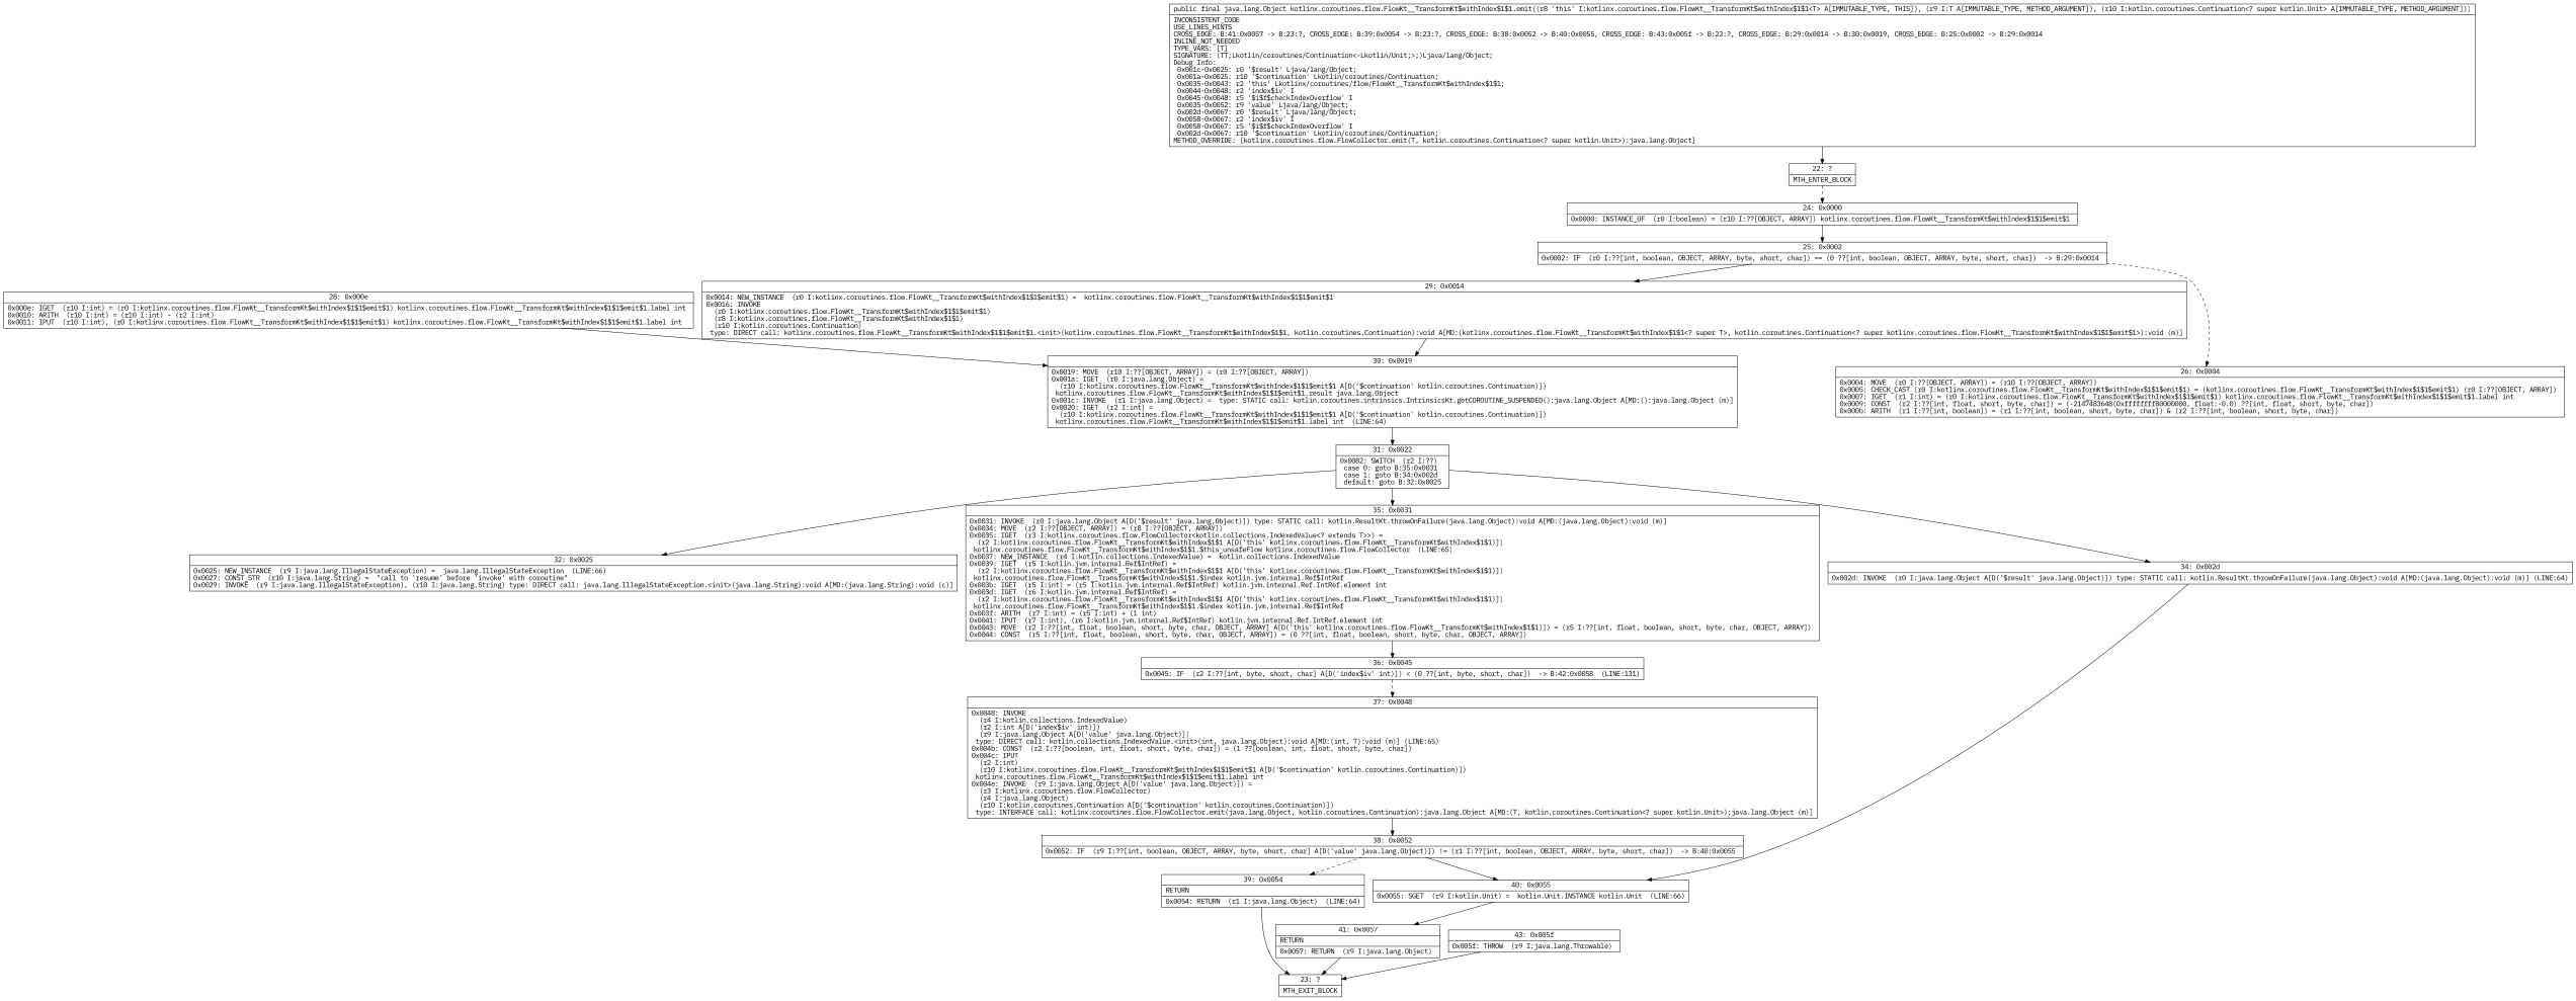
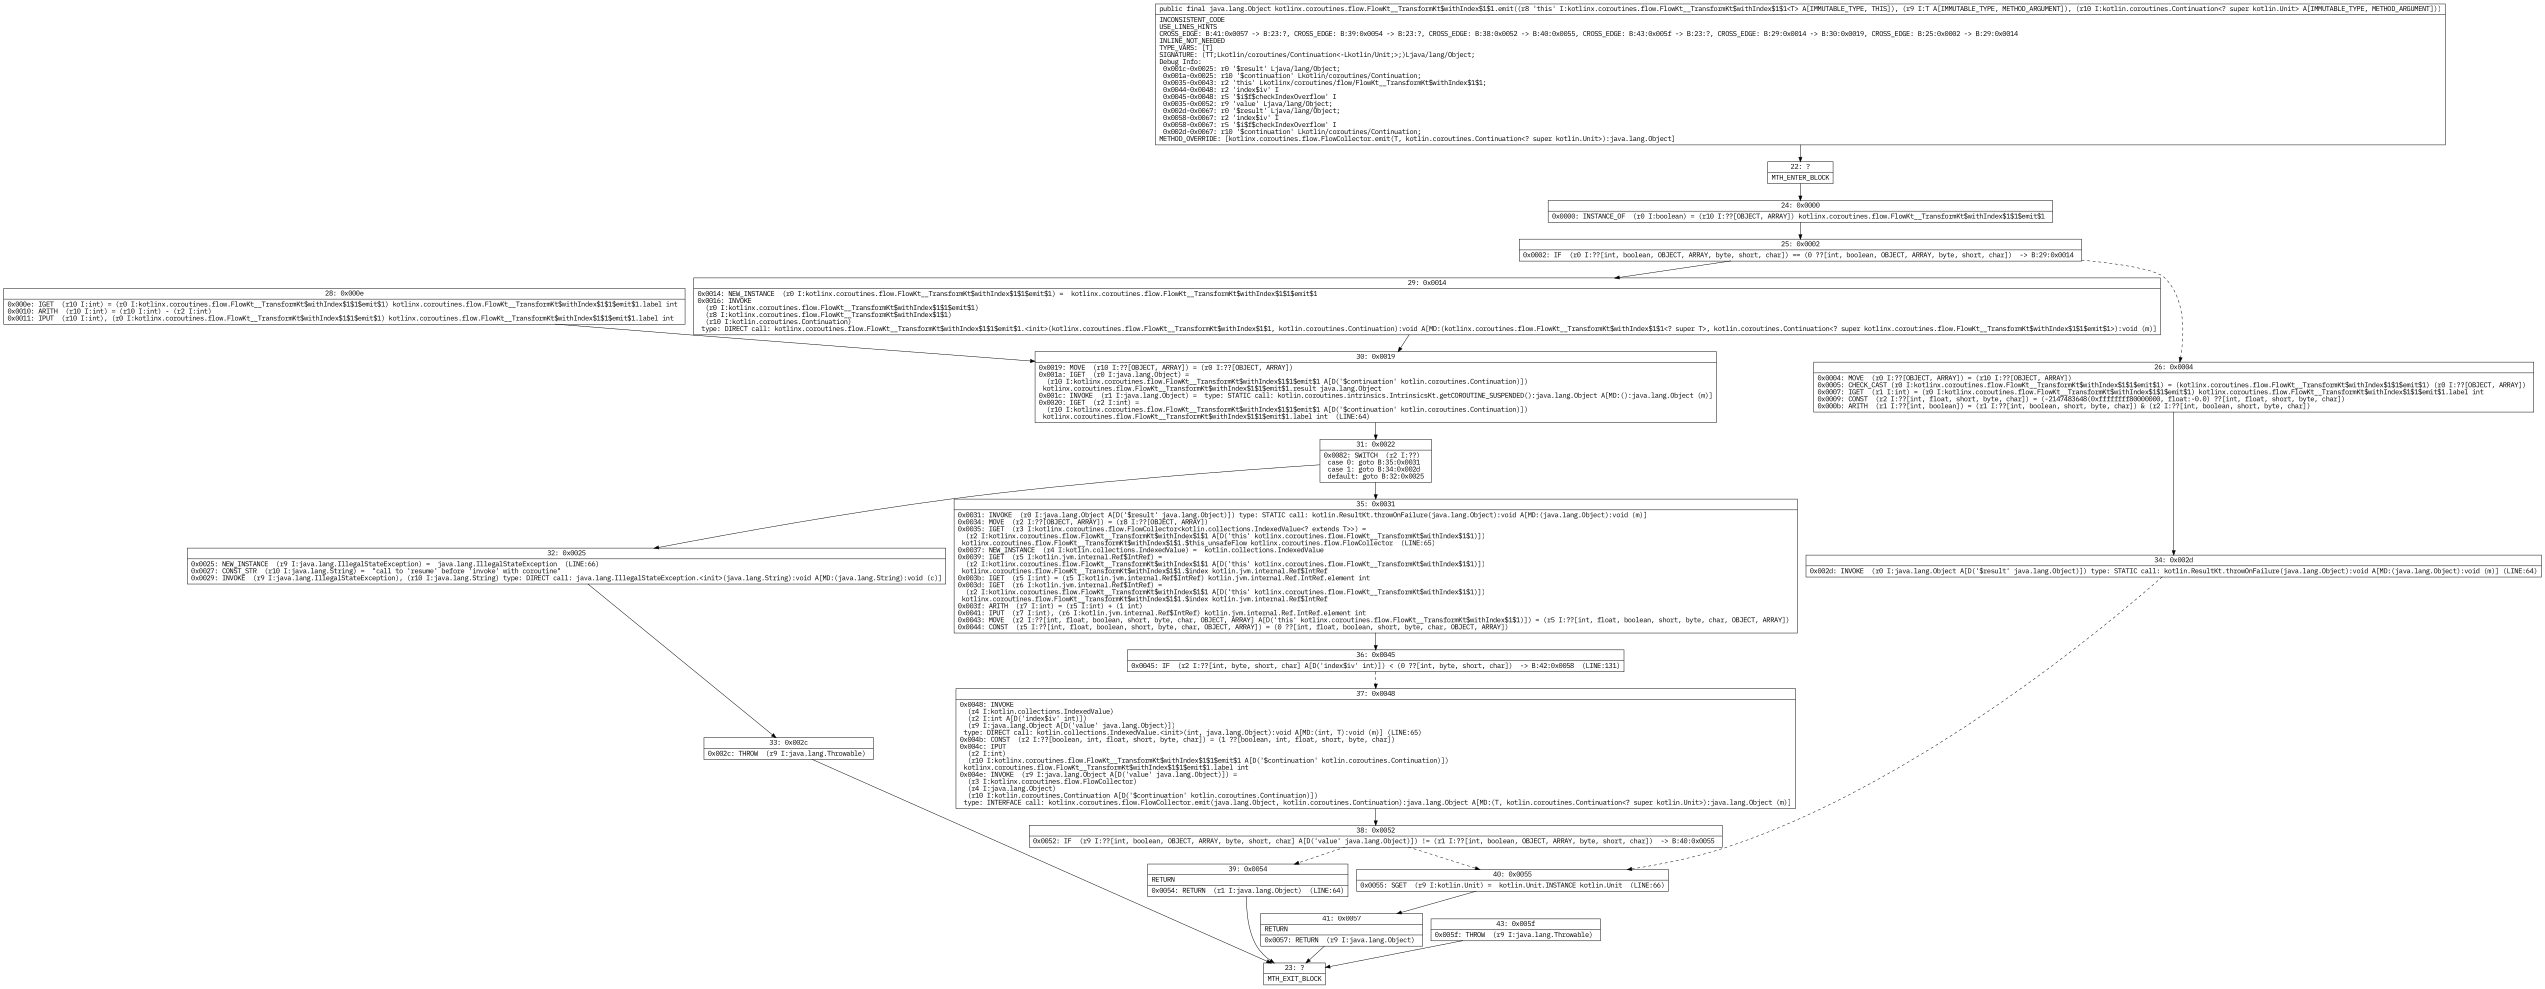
  digraph {
    fontname="IBM Plex Mono"
    node [fontname="IBM Plex Mono" shape=record]
    edge [fontname="IBM Plex Mono"]
    n1 [label="{22\:\ ?|MTH_ENTER_BLOCK\l}"]
    n2 [label="{24\:\ 0x0000|0x0000: INSTANCE_OF  (r0 I:boolean) = (r10 I:??[OBJECT, ARRAY]) kotlinx.coroutines.flow.FlowKt__TransformKt$withIndex$1$1$emit$1 \l}"]
    n3 [label="{25\:\ 0x0002|0x0002: IF  (r0 I:??[int, boolean, OBJECT, ARRAY, byte, short, char]) == (0 ??[int, boolean, OBJECT, ARRAY, byte, short, char])  \-\> B:29:0x0014 \l}"]
    n4 [label="{26\:\ 0x0004|0x0004: MOVE  (r0 I:??[OBJECT, ARRAY]) = (r10 I:??[OBJECT, ARRAY]) \l0x0005: CHECK_CAST (r0 I:kotlinx.coroutines.flow.FlowKt__TransformKt$withIndex$1$1$emit$1) = (kotlinx.coroutines.flow.FlowKt__TransformKt$withIndex$1$1$emit$1) (r0 I:??[OBJECT, ARRAY]) \l0x0007: IGET  (r1 I:int) = (r0 I:kotlinx.coroutines.flow.FlowKt__TransformKt$withIndex$1$1$emit$1) kotlinx.coroutines.flow.FlowKt__TransformKt$withIndex$1$1$emit$1.label int \l0x0009: CONST  (r2 I:??[int, float, short, byte, char]) = (\-2147483648(0xffffffff80000000, float:\-0.0) ??[int, float, short, byte, char]) \l0x000b: ARITH  (r1 I:??[int, boolean]) = (r1 I:??[int, boolean, short, byte, char]) & (r2 I:??[int, boolean, short, byte, char]) \l}"]
    n5 [label="{29\:\ 0x0014|0x0014: NEW_INSTANCE  (r0 I:kotlinx.coroutines.flow.FlowKt__TransformKt$withIndex$1$1$emit$1) =  kotlinx.coroutines.flow.FlowKt__TransformKt$withIndex$1$1$emit$1 \l0x0016: INVOKE  \l  (r0 I:kotlinx.coroutines.flow.FlowKt__TransformKt$withIndex$1$1$emit$1)\l  (r8 I:kotlinx.coroutines.flow.FlowKt__TransformKt$withIndex$1$1)\l  (r10 I:kotlin.coroutines.Continuation)\l type: DIRECT call: kotlinx.coroutines.flow.FlowKt__TransformKt$withIndex$1$1$emit$1.\<init\>(kotlinx.coroutines.flow.FlowKt__TransformKt$withIndex$1$1, kotlin.coroutines.Continuation):void A[MD:(kotlinx.coroutines.flow.FlowKt__TransformKt$withIndex$1$1\<? super T\>, kotlin.coroutines.Continuation\<? super kotlinx.coroutines.flow.FlowKt__TransformKt$withIndex$1$1$emit$1\>):void (m)]\l}"]
    n6 [label="{30\:\ 0x0019|0x0019: MOVE  (r10 I:??[OBJECT, ARRAY]) = (r0 I:??[OBJECT, ARRAY]) \l0x001a: IGET  (r0 I:java.lang.Object) = \l  (r10 I:kotlinx.coroutines.flow.FlowKt__TransformKt$withIndex$1$1$emit$1 A[D('$continuation' kotlin.coroutines.Continuation)])\l kotlinx.coroutines.flow.FlowKt__TransformKt$withIndex$1$1$emit$1.result java.lang.Object \l0x001c: INVOKE  (r1 I:java.lang.Object) =  type: STATIC call: kotlin.coroutines.intrinsics.IntrinsicsKt.getCOROUTINE_SUSPENDED():java.lang.Object A[MD:():java.lang.Object (m)]\l0x0020: IGET  (r2 I:int) = \l  (r10 I:kotlinx.coroutines.flow.FlowKt__TransformKt$withIndex$1$1$emit$1 A[D('$continuation' kotlin.coroutines.Continuation)])\l kotlinx.coroutines.flow.FlowKt__TransformKt$withIndex$1$1$emit$1.label int  (LINE:64)\l}"]
    n7 [label="{28\:\ 0x000e|0x000e: IGET  (r10 I:int) = (r0 I:kotlinx.coroutines.flow.FlowKt__TransformKt$withIndex$1$1$emit$1) kotlinx.coroutines.flow.FlowKt__TransformKt$withIndex$1$1$emit$1.label int \l0x0010: ARITH  (r10 I:int) = (r10 I:int) \- (r2 I:int) \l0x0011: IPUT  (r10 I:int), (r0 I:kotlinx.coroutines.flow.FlowKt__TransformKt$withIndex$1$1$emit$1) kotlinx.coroutines.flow.FlowKt__TransformKt$withIndex$1$1$emit$1.label int \l}"]
    n8 [label="{31\:\ 0x0022|0x0082: SWITCH  (r2 I:??)\l case 0: goto B:35:0x0031\l case 1: goto B:34:0x002d\l default: goto B:32:0x0025 \l}"]
    n9 [label="{32\:\ 0x0025|0x0025: NEW_INSTANCE  (r9 I:java.lang.IllegalStateException) =  java.lang.IllegalStateException  (LINE:66)\l0x0027: CONST_STR  (r10 I:java.lang.String) =  \"call to 'resume' before 'invoke' with coroutine\" \l0x0029: INVOKE  (r9 I:java.lang.IllegalStateException), (r10 I:java.lang.String) type: DIRECT call: java.lang.IllegalStateException.\<init\>(java.lang.String):void A[MD:(java.lang.String):void (c)]\l}"]
    n10 [label="{34\:\ 0x002d|0x002d: INVOKE  (r0 I:java.lang.Object A[D('$result' java.lang.Object)]) type: STATIC call: kotlin.ResultKt.throwOnFailure(java.lang.Object):void A[MD:(java.lang.Object):void (m)] (LINE:64)\l}"]
    n11 [label="{35\:\ 0x0031|0x0031: INVOKE  (r0 I:java.lang.Object A[D('$result' java.lang.Object)]) type: STATIC call: kotlin.ResultKt.throwOnFailure(java.lang.Object):void A[MD:(java.lang.Object):void (m)]\l0x0034: MOVE  (r2 I:??[OBJECT, ARRAY]) = (r8 I:??[OBJECT, ARRAY]) \l0x0035: IGET  (r3 I:kotlinx.coroutines.flow.FlowCollector\<kotlin.collections.IndexedValue\<? extends T\>\>) = \l  (r2 I:kotlinx.coroutines.flow.FlowKt__TransformKt$withIndex$1$1 A[D('this' kotlinx.coroutines.flow.FlowKt__TransformKt$withIndex$1$1)])\l kotlinx.coroutines.flow.FlowKt__TransformKt$withIndex$1$1.$this_unsafeFlow kotlinx.coroutines.flow.FlowCollector  (LINE:65)\l0x0037: NEW_INSTANCE  (r4 I:kotlin.collections.IndexedValue) =  kotlin.collections.IndexedValue \l0x0039: IGET  (r5 I:kotlin.jvm.internal.Ref$IntRef) = \l  (r2 I:kotlinx.coroutines.flow.FlowKt__TransformKt$withIndex$1$1 A[D('this' kotlinx.coroutines.flow.FlowKt__TransformKt$withIndex$1$1)])\l kotlinx.coroutines.flow.FlowKt__TransformKt$withIndex$1$1.$index kotlin.jvm.internal.Ref$IntRef \l0x003b: IGET  (r5 I:int) = (r5 I:kotlin.jvm.internal.Ref$IntRef) kotlin.jvm.internal.Ref.IntRef.element int \l0x003d: IGET  (r6 I:kotlin.jvm.internal.Ref$IntRef) = \l  (r2 I:kotlinx.coroutines.flow.FlowKt__TransformKt$withIndex$1$1 A[D('this' kotlinx.coroutines.flow.FlowKt__TransformKt$withIndex$1$1)])\l kotlinx.coroutines.flow.FlowKt__TransformKt$withIndex$1$1.$index kotlin.jvm.internal.Ref$IntRef \l0x003f: ARITH  (r7 I:int) = (r5 I:int) + (1 int) \l0x0041: IPUT  (r7 I:int), (r6 I:kotlin.jvm.internal.Ref$IntRef) kotlin.jvm.internal.Ref.IntRef.element int \l0x0043: MOVE  (r2 I:??[int, float, boolean, short, byte, char, OBJECT, ARRAY] A[D('this' kotlinx.coroutines.flow.FlowKt__TransformKt$withIndex$1$1)]) = (r5 I:??[int, float, boolean, short, byte, char, OBJECT, ARRAY]) \l0x0044: CONST  (r5 I:??[int, float, boolean, short, byte, char, OBJECT, ARRAY]) = (0 ??[int, float, boolean, short, byte, char, OBJECT, ARRAY]) \l}"]
+   n12 [label="{33\:\ 0x002c|0x002c: THROW  (r9 I:java.lang.Throwable) \l}"]
    n13 [label="{40\:\ 0x0055|0x0055: SGET  (r9 I:kotlin.Unit) =  kotlin.Unit.INSTANCE kotlin.Unit  (LINE:66)\l}"]
    n14 [label="{36\:\ 0x0045|0x0045: IF  (r2 I:??[int, byte, short, char] A[D('index$iv' int)]) \< (0 ??[int, byte, short, char])  \-\> B:42:0x0058  (LINE:131)\l}"]
    n15 [label="{23\:\ ?|MTH_EXIT_BLOCK\l}"]
    n16 [label="{41\:\ 0x0057|RETURN\l|0x0057: RETURN  (r9 I:java.lang.Object) \l}"]
    n17 [label="{37\:\ 0x0048|0x0048: INVOKE  \l  (r4 I:kotlin.collections.IndexedValue)\l  (r2 I:int A[D('index$iv' int)])\l  (r9 I:java.lang.Object A[D('value' java.lang.Object)])\l type: DIRECT call: kotlin.collections.IndexedValue.\<init\>(int, java.lang.Object):void A[MD:(int, T):void (m)] (LINE:65)\l0x004b: CONST  (r2 I:??[boolean, int, float, short, byte, char]) = (1 ??[boolean, int, float, short, byte, char]) \l0x004c: IPUT  \l  (r2 I:int)\l  (r10 I:kotlinx.coroutines.flow.FlowKt__TransformKt$withIndex$1$1$emit$1 A[D('$continuation' kotlin.coroutines.Continuation)])\l kotlinx.coroutines.flow.FlowKt__TransformKt$withIndex$1$1$emit$1.label int \l0x004e: INVOKE  (r9 I:java.lang.Object A[D('value' java.lang.Object)]) = \l  (r3 I:kotlinx.coroutines.flow.FlowCollector)\l  (r4 I:java.lang.Object)\l  (r10 I:kotlin.coroutines.Continuation A[D('$continuation' kotlin.coroutines.Continuation)])\l type: INTERFACE call: kotlinx.coroutines.flow.FlowCollector.emit(java.lang.Object, kotlin.coroutines.Continuation):java.lang.Object A[MD:(T, kotlin.coroutines.Continuation\<? super kotlin.Unit\>):java.lang.Object (m)]\l}"]
    n18 [label="{38\:\ 0x0052|0x0052: IF  (r9 I:??[int, boolean, OBJECT, ARRAY, byte, short, char] A[D('value' java.lang.Object)]) != (r1 I:??[int, boolean, OBJECT, ARRAY, byte, short, char])  \-\> B:40:0x0055 \l}"]
    n19 [label="{39\:\ 0x0054|RETURN\l|0x0054: RETURN  (r1 I:java.lang.Object)  (LINE:64)\l}"]
    n20 [label="{43\:\ 0x005f|0x005f: THROW  (r9 I:java.lang.Throwable) \l}"]
    n21 [label="{public final java.lang.Object kotlinx.coroutines.flow.FlowKt__TransformKt$withIndex$1$1.emit((r8 'this' I:kotlinx.coroutines.flow.FlowKt__TransformKt$withIndex$1$1\<T\> A[IMMUTABLE_TYPE, THIS]), (r9 I:T A[IMMUTABLE_TYPE, METHOD_ARGUMENT]), (r10 I:kotlin.coroutines.Continuation\<? super kotlin.Unit\> A[IMMUTABLE_TYPE, METHOD_ARGUMENT]))  | INCONSISTENT_CODE\lUSE_LINES_HINTS\lCROSS_EDGE: B:41:0x0057 \-\> B:23:?, CROSS_EDGE: B:39:0x0054 \-\> B:23:?, CROSS_EDGE: B:38:0x0052 \-\> B:40:0x0055, CROSS_EDGE: B:43:0x005f \-\> B:23:?, CROSS_EDGE: B:29:0x0014 \-\> B:30:0x0019, CROSS_EDGE: B:25:0x0002 \-\> B:29:0x0014\lINLINE_NOT_NEEDED\lTYPE_VARS: [T]\lSIGNATURE: (TT;Lkotlin\/coroutines\/Continuation\<\-Lkotlin\/Unit;\>;)Ljava\/lang\/Object;\lDebug Info:\l  0x001c\-0x0025: r0 '$result' Ljava\/lang\/Object;\l  0x001a\-0x0025: r10 '$continuation' Lkotlin\/coroutines\/Continuation;\l  0x0035\-0x0043: r2 'this' Lkotlinx\/coroutines\/flow\/FlowKt__TransformKt$withIndex$1$1;\l  0x0044\-0x0048: r2 'index$iv' I\l  0x0045\-0x0048: r5 '$i$f$checkIndexOverflow' I\l  0x0035\-0x0052: r9 'value' Ljava\/lang\/Object;\l  0x002d\-0x0067: r0 '$result' Ljava\/lang\/Object;\l  0x0058\-0x0067: r2 'index$iv' I\l  0x0058\-0x0067: r5 '$i$f$checkIndexOverflow' I\l  0x002d\-0x0067: r10 '$continuation' Lkotlin\/coroutines\/Continuation;\lMETHOD_OVERRIDE: [kotlinx.coroutines.flow.FlowCollector.emit(T, kotlin.coroutines.Continuation\<? super kotlin.Unit\>):java.lang.Object]\l}"]
-   n1 -> n2 [style=dashed]
+   n1 -> n2
    n2 -> n3
    n3 -> n4 [style=dashed]
    n3 -> n5
    n5 -> n6
    n6 -> n8
    n7 -> n6
    n8 -> n9
-   n8 -> n10
+   n4 -> n10
    n8 -> n11
-   n10 -> n13
+   n9 -> n12
+   n10 -> n13 [style=dashed]
    n11 -> n14
+   n12 -> n15
    n13 -> n16
    n14 -> n17 [style=dashed]
    n16 -> n15
    n17 -> n18
-   n18 -> n13
+   n18 -> n13 [style=dashed]
    n18 -> n19 [style=dashed]
    n19 -> n15
    n20 -> n15
    n21 -> n1
  }
